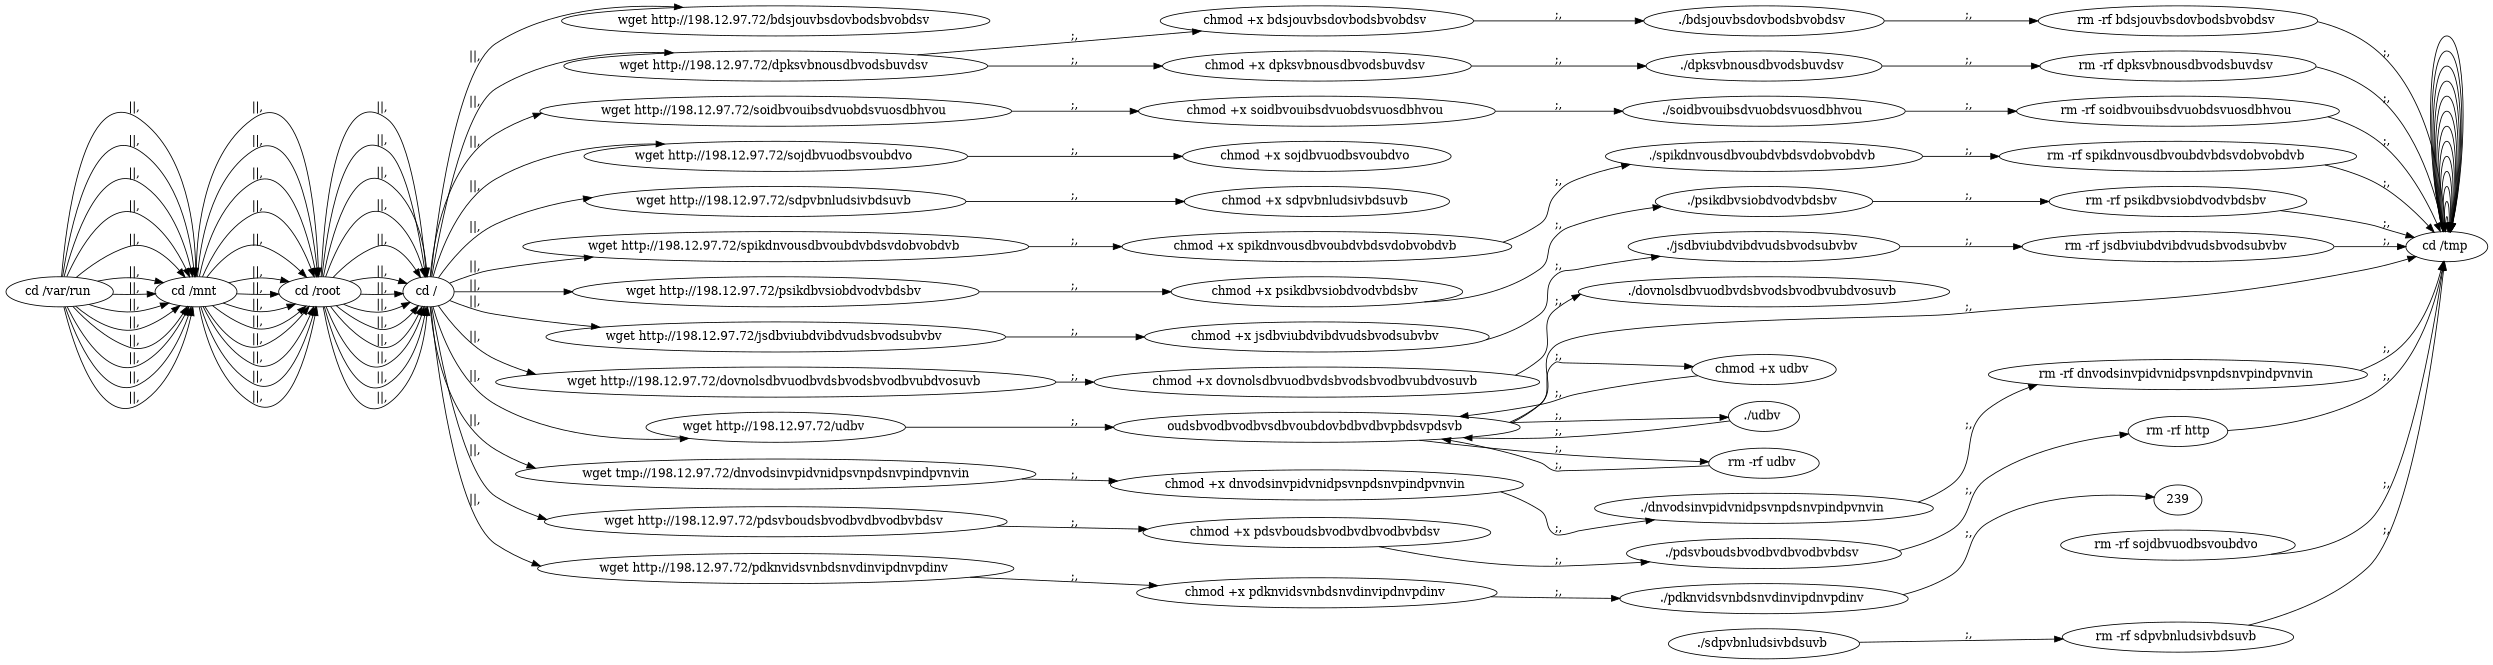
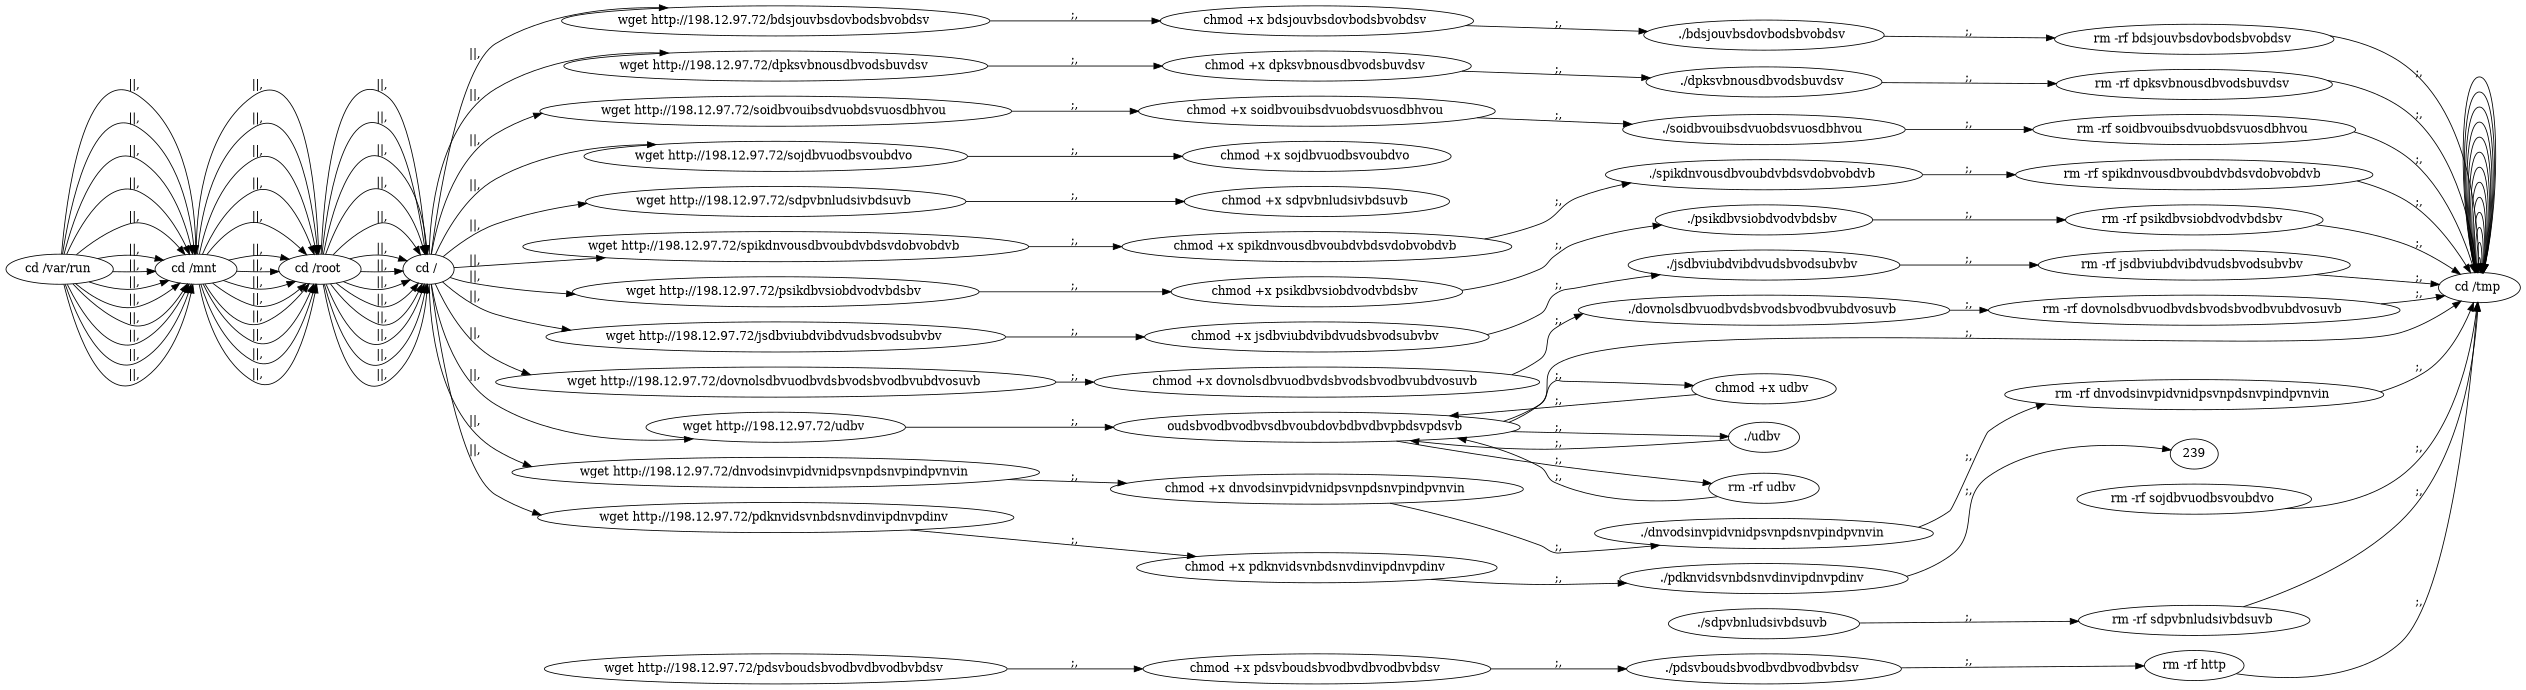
  digraph {
    rankdir=LR
    n1 [label="cd /tmp "]
    n2 [label="cd /var/run "]
    n3 [label="cd /mnt "]
    n4 [label="cd /root "]
    n5 [label="cd / "]
    n6 [label="wget http://198.12.97.72/bdsjouvbsdovbodsbvobdsv "]
    n7 [label="wget http://198.12.97.72/dpksvbnousdbvodsbuvdsv "]
    n8 [label="wget http://198.12.97.72/soidbvouibsdvuobdsvuosdbhvou "]
    n9 [label="wget http://198.12.97.72/sojdbvuodbsvoubdvo "]
    n10 [label="wget http://198.12.97.72/sdpvbnludsivbdsuvb "]
    n11 [label="wget http://198.12.97.72/spikdnvousdbvoubdvbdsvdobvobdvb "]
    n12 [label="wget http://198.12.97.72/psikdbvsiobdvodvbdsbv "]
    n13 [label="wget http://198.12.97.72/jsdbviubdvibdvudsbvodsubvbv "]
    n14 [label="wget http://198.12.97.72/dovnolsdbvuodbvdsbvodsbvodbvubdvosuvb "]
    n15 [label="wget http://198.12.97.72/udbv "]
-   n16 [label="wget tmp://198.12.97.72/dnvodsinvpidvnidpsvnpdsnvpindpvnvin"]
+   n16 [label="wget http://198.12.97.72/dnvodsinvpidvnidpsvnpdsnvpindpvnvin "]
    n17 [label="wget http://198.12.97.72/pdsvboudsbvodbvdbvodbvbdsv "]
    n18 [label="wget http://198.12.97.72/pdknvidsvnbdsnvdinvipdnvpdinv "]
    n19 [label="chmod +x bdsjouvbsdovbodsbvobdsv "]
    n20 [label="chmod +x dpksvbnousdbvodsbuvdsv "]
    n21 [label="chmod +x soidbvouibsdvuobdsvuosdbhvou "]
    n22 [label="chmod +x sojdbvuodbsvoubdvo "]
    n23 [label="chmod +x sdpvbnludsivbdsuvb "]
    n24 [label="chmod +x spikdnvousdbvoubdvbdsvdobvobdvb "]
    n25 [label="chmod +x psikdbvsiobdvodvbdsbv "]
    n26 [label="chmod +x jsdbviubdvibdvudsbvodsubvbv "]
    n27 [label="chmod +x dovnolsdbvuodbvdsbvodsbvodbvubdvosuvb "]
    n28 [label="oudsbvodbvodbvsdbvoubdovbdbvdbvpbdsvpdsvb "]
    n29 [label="chmod +x dnvodsinvpidvnidpsvnpdsnvpindpvnvin "]
    n30 [label="chmod +x pdsvboudsbvodbvdbvodbvbdsv "]
    n31 [label="chmod +x pdknvidsvnbdsnvdinvipdnvpdinv "]
    n32 [label="./bdsjouvbsdovbodsbvobdsv "]
    n33 [label="rm -rf bdsjouvbsdovbodsbvobdsv "]
    n34 [label="./dpksvbnousdbvodsbuvdsv "]
    n35 [label="rm -rf dpksvbnousdbvodsbuvdsv "]
    n36 [label="./soidbvouibsdvuobdsvuosdbhvou "]
    n37 [label="rm -rf soidbvouibsdvuobdsvuosdbhvou "]
    n38 [label="rm -rf sojdbvuodbsvoubdvo "]
    n39 [label="./sdpvbnludsivbdsuvb "]
    n40 [label="rm -rf sdpvbnludsivbdsuvb "]
    n41 [label="./spikdnvousdbvoubdvbdsvdobvobdvb "]
    n42 [label="rm -rf spikdnvousdbvoubdvbdsvdobvobdvb "]
    n43 [label="./psikdbvsiobdvodvbdsbv "]
    n44 [label="rm -rf psikdbvsiobdvodvbdsbv "]
    n45 [label="./jsdbviubdvibdvudsbvodsubvbv "]
    n46 [label="rm -rf jsdbviubdvibdvudsbvodsubvbv "]
    n47 [label="./dovnolsdbvuodbvdsbvodsbvodbvubdvosuvb "]
+   n48 [label="rm -rf dovnolsdbvuodbvdsbvodsbvodbvubdvosuvb "]
    n49 [label="chmod +x udbv "]
    n50 [label="./udbv "]
    n51 [label="rm -rf udbv "]
    n52 [label="./dnvodsinvpidvnidpsvnpdsnvpindpvnvin "]
    n53 [label="rm -rf dnvodsinvpidvnidpsvnpdsnvpindpvnvin "]
    n54 [label="./pdsvboudsbvodbvdbvodbvbdsv "]
    n55 [label="rm -rf http"]
    n56 [label="./pdknvidsvnbdsnvdinvipdnvpdinv "]
    239
    n1 -> n1
    n1 -> n1
    n1 -> n1
    n1 -> n1
    n1 -> n1
    n1 -> n1
    n1 -> n1
    n1 -> n1
    n1 -> n1
    n1 -> n1
    n1 -> n1
    n1 -> n1
    n1 -> n1
    n2 -> n3 [label="||,"]
    n2 -> n3 [label="||,"]
    n2 -> n3 [label="||,"]
    n2 -> n3 [label="||,"]
    n2 -> n3 [label="||,"]
    n2 -> n3 [label="||,"]
    n2 -> n3 [label="||,"]
    n2 -> n3 [label="||,"]
    n2 -> n3 [label="||,"]
    n2 -> n3 [label="||,"]
    n2 -> n3 [label="||,"]
    n2 -> n3 [label="||,"]
    n2 -> n3 [label="||,"]
    n3 -> n4 [label="||,"]
    n3 -> n4 [label="||,"]
    n3 -> n4 [label="||,"]
    n3 -> n4 [label="||,"]
    n3 -> n4 [label="||,"]
    n3 -> n4 [label="||,"]
    n3 -> n4 [label="||,"]
    n3 -> n4 [label="||,"]
    n3 -> n4 [label="||,"]
    n3 -> n4 [label="||,"]
    n3 -> n4 [label="||,"]
    n3 -> n4 [label="||,"]
    n3 -> n4 [label="||,"]
    n4 -> n5 [label="||,"]
    n4 -> n5 [label="||,"]
    n4 -> n5 [label="||,"]
    n4 -> n5 [label="||,"]
    n4 -> n5 [label="||,"]
    n4 -> n5 [label="||,"]
    n4 -> n5 [label="||,"]
    n4 -> n5 [label="||,"]
    n4 -> n5 [label="||,"]
    n4 -> n5 [label="||,"]
    n4 -> n5 [label="||,"]
    n4 -> n5 [label="||,"]
    n4 -> n5 [label="||,"]
    n5 -> n6 [label="||,"]
    n5 -> n7 [label="||,"]
    n5 -> n8 [label="||,"]
    n5 -> n9 [label="||,"]
    n5 -> n10 [label="||,"]
    n5 -> n11 [label="||,"]
    n5 -> n12 [label="||,"]
    n5 -> n13 [label="||,"]
    n5 -> n14 [label="||,"]
    n5 -> n15 [label="||,"]
    n5 -> n16 [label="||,"]
-   n5 -> n17 [label="||,"]
    n5 -> n18 [label="||,"]
-   n7 -> n19 [label=";,"]
+   n6 -> n19 [label=";,"]
    n7 -> n20 [label=";,"]
    n8 -> n21 [label=";,"]
    n9 -> n22 [label=";,"]
    n10 -> n23 [label=";,"]
    n11 -> n24 [label=";,"]
    n12 -> n25 [label=";,"]
    n13 -> n26 [label=";,"]
    n14 -> n27 [label=";,"]
    n15 -> n28 [label=";,"]
    n16 -> n29 [label=";,"]
    n17 -> n30 [label=";,"]
    n18 -> n31 [label=";,"]
    n19 -> n32 [label=";,"]
    n20 -> n34 [label=";,"]
    n21 -> n36 [label=";,"]
    n24 -> n41 [label=";,"]
    n25 -> n43 [label=";,"]
    n26 -> n45 [label=";,"]
    n27 -> n47 [label=";,"]
    n28 -> n1 [label=";,"]
    n28 -> n49 [label=";,"]
    n28 -> n50 [label=";,"]
    n28 -> n51 [label=";,"]
    n29 -> n52 [label=";,"]
    n30 -> n54 [label=";,"]
    n31 -> n56 [label=";,"]
    n32 -> n33 [label=";,"]
    n33 -> n1 [label=";,"]
    n34 -> n35 [label=";,"]
    n35 -> n1 [label=";,"]
    n36 -> n37 [label=";,"]
    n37 -> n1 [label=";,"]
    n38 -> n1 [label=";,"]
    n39 -> n40 [label=";,"]
    n40 -> n1 [label=";,"]
    n41 -> n42 [label=";,"]
    n42 -> n1 [label=";,"]
    n43 -> n44 [label=";,"]
    n44 -> n1 [label=";,"]
    n45 -> n46 [label=";,"]
    n46 -> n1 [label=";,"]
+   n47 -> n48 [label=";,"]
+   n48 -> n1 [label=";,"]
    n49 -> n28 [label=";,"]
    n50 -> n28 [label=";,"]
    n51 -> n28 [label=";,"]
    n52 -> n53 [label=";,"]
    n53 -> n1 [label=";,"]
    n54 -> n55 [label=";,"]
    n55 -> n1 [label=";,"]
    n56 -> 239 [label=";,"]
  }
